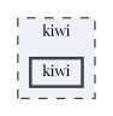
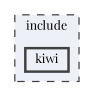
  digraph {
    compound=true
    fontname="Playfair Display"
    n1 [color=grey25 fillcolor="#edf0f7" fontname="Playfair Display" fontsize=10 height=0.2 label=kiwi shape=box style="filled,bold" width=0.4]
    subgraph cluster_1 {
      bgcolor="#edf0f7"
      fontsize=10
-     label=kiwi
+     label=include
      pencolor=grey25
      style="filled,dashed"
      n1
    }
  }
